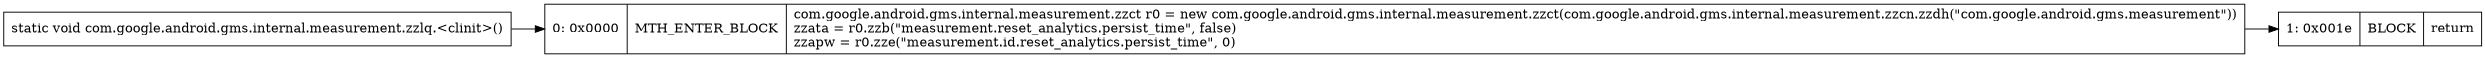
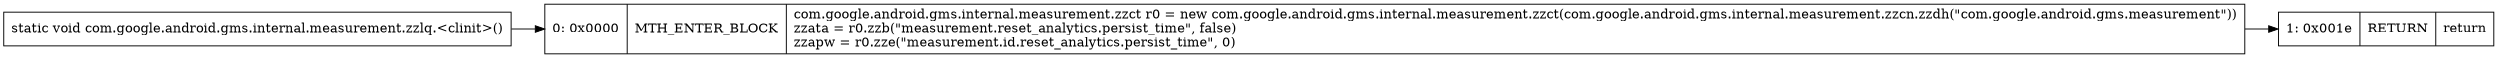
  digraph {
    rankdir=LR
    node [shape=record]
    n1 [label="{0\:\ 0x0000|MTH_ENTER_BLOCK\l|com.google.android.gms.internal.measurement.zzct r0 = new com.google.android.gms.internal.measurement.zzct(com.google.android.gms.internal.measurement.zzcn.zzdh(\"com.google.android.gms.measurement\"))\lzzata = r0.zzb(\"measurement.reset_analytics.persist_time\", false)\lzzapw = r0.zze(\"measurement.id.reset_analytics.persist_time\", 0)\l}"]
-   n2 [label="{1\:\ 0x001e|BLOCK\l|return\l}"]
+   n2 [label="{1\:\ 0x001e|RETURN\l|return\l}"]
    n3 [label="{static void com.google.android.gms.internal.measurement.zzlq.\<clinit\>() }"]
    n1 -> n2
    n3 -> n1
  }
